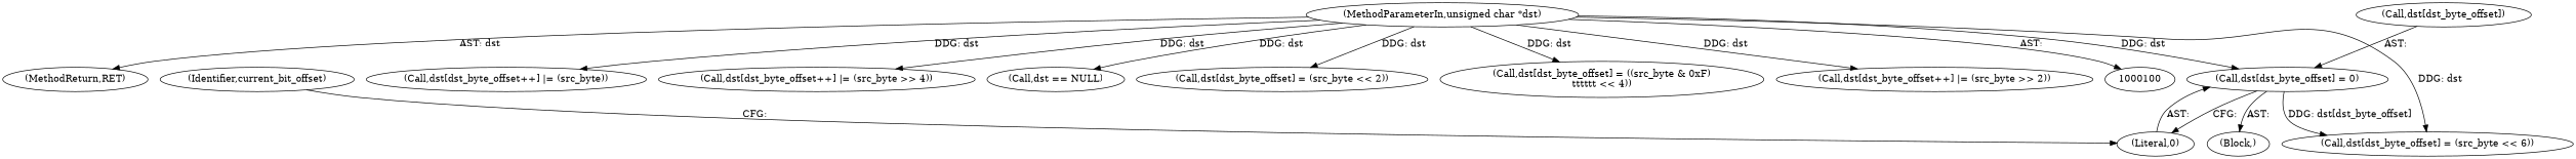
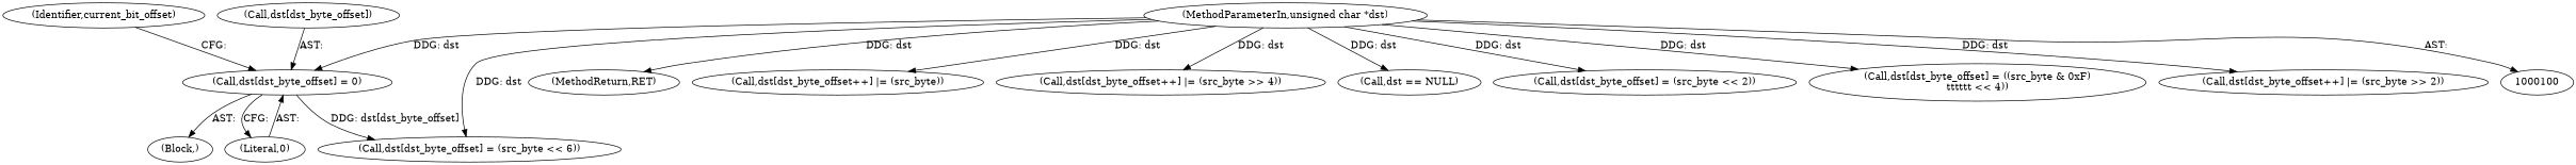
  digraph {
    n1 [label="(Call,dst[dst_byte_offset] = 0)"]
    n2 [label="(Block,)"]
    n3 [label="(Literal,0)"]
    n4 [label="(Call,dst[dst_byte_offset] = (src_byte << 6))"]
    n5 [label="(MethodReturn,RET)"]
    n6 [label="(MethodParameterIn,unsigned char *dst)"]
    n7 [label="(Call,dst[dst_byte_offset++] |= (src_byte))"]
    n8 [label="(Call,dst[dst_byte_offset++] |= (src_byte >> 4))"]
    n9 [label="(Call,dst == NULL)"]
    n10 [label="(Call,dst[dst_byte_offset] = (src_byte << 2))"]
    n11 [label="(Call,dst[dst_byte_offset] = ((src_byte & 0xF)\n\t\t\t\t\t\t << 4))"]
    n12 [label="(Call,dst[dst_byte_offset++] |= (src_byte >> 2))"]
    1000100
    n14 [label="(Identifier,current_bit_offset)"]
    n15 [label="(Call,dst[dst_byte_offset])"]
    n1 -> n2 [label="AST: "]
    n1 -> n3 [label="CFG: "]
    n1 -> n4 [label="DDG: dst[dst_byte_offset]"]
    n3 -> n1 [label="AST: "]
    n6 -> n1 [label="DDG: dst"]
    n6 -> n4 [label="DDG: dst"]
-   n6 -> n5 [label="AST: dst"]
+   n6 -> n5 [label="DDG: dst"]
    n6 -> n7 [label="DDG: dst"]
    n6 -> n8 [label="DDG: dst"]
    n6 -> n9 [label="DDG: dst"]
    n6 -> n10 [label="DDG: dst"]
    n6 -> n11 [label="DDG: dst"]
    n6 -> n12 [label="DDG: dst"]
    n6 -> 1000100 [label="AST: "]
-   n14 -> n3 [label="CFG: "]
+   n14 -> n1 [label="CFG: "]
    n15 -> n1 [label="AST: "]
  }
